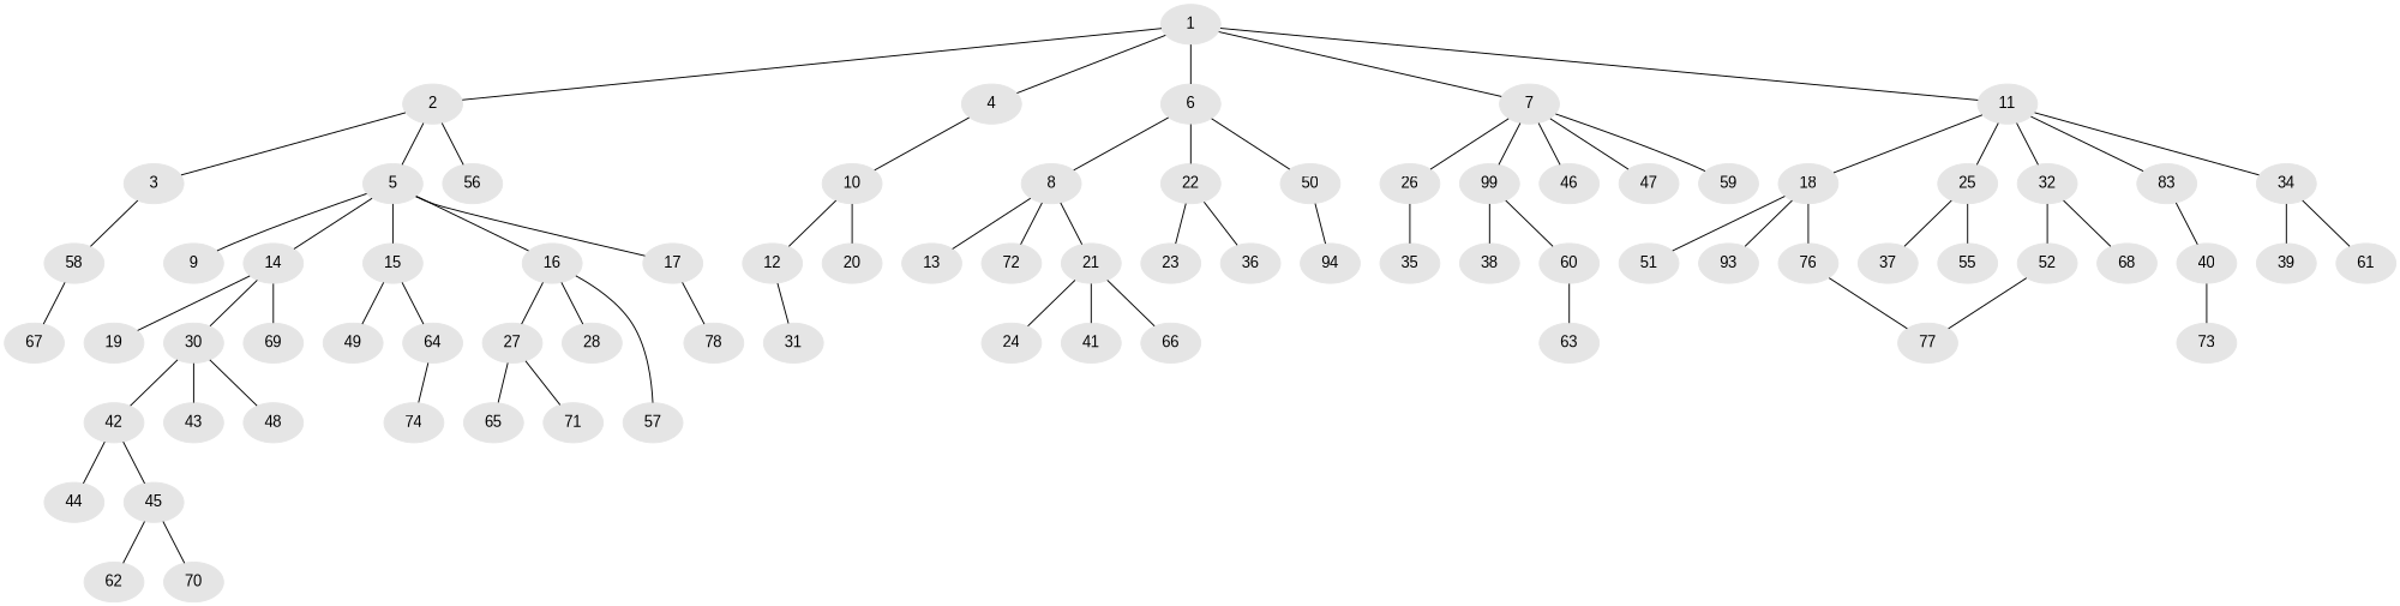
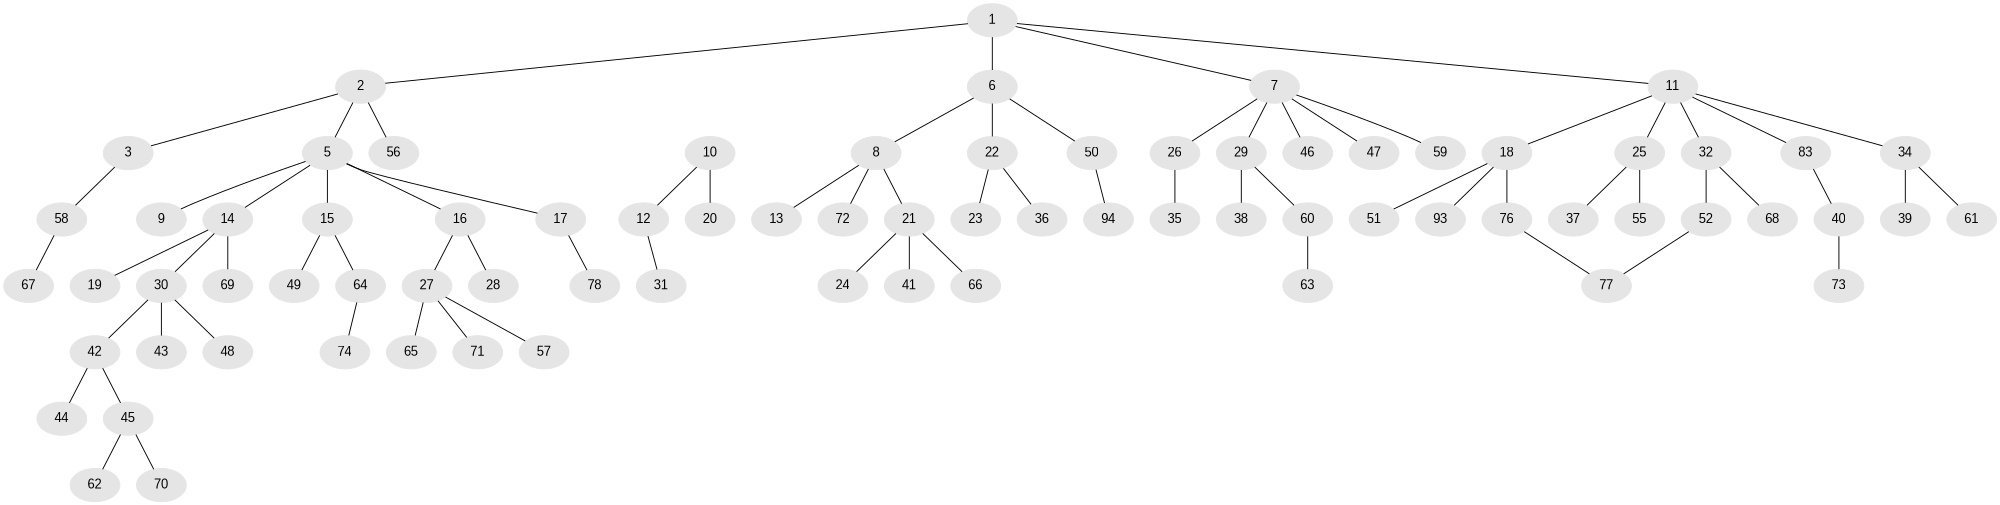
  graph {
    fontname="Liberation Sans"
    node [color=gray90 fontname="Liberation Sans" style=filled]
    edge [fontname="Liberation Sans"]
    1
    2
-   4
    6
    7
    11
    3
    5
    56
    10
    8
    22
    50
    26
-   29 [label=99]
+   29
    46
    47
    59
    18
    25
    32
    n22 [label=83]
    34
    58
    9
    14
    15
    16
    17
    67
    12
    20
    19
    30
    69
    49
    64
    27
    28
    57
    78
    13
    72
    21
    23
    36
    n47 [label=94]
    35
    38
    60
    31
    24
    41
    66
    51
    n56 [label=93]
    76
    37
    55
    52
    68
    40
    39
    61
    42
    43
    48
    74
    65
    71
    77
    63
    44
    45
    73
    62
    70
    1 -- 2
-   1 -- 4
    1 -- 6
    1 -- 7
    1 -- 11
    2 -- 3
    2 -- 5
    2 -- 56
-   4 -- 10
    6 -- 8
    6 -- 22
    6 -- 50
    7 -- 26
    7 -- 29
    7 -- 46
    7 -- 47
    7 -- 59
    11 -- 18
    11 -- 25
    11 -- 32
    11 -- n22
    11 -- 34
    3 -- 58
    5 -- 9
    5 -- 14
    5 -- 15
    5 -- 16
    5 -- 17
    10 -- 12
    10 -- 20
    8 -- 13
    8 -- 72
    8 -- 21
    22 -- 23
    22 -- 36
    50 -- n47
    26 -- 35
    29 -- 38
    29 -- 60
    18 -- 51
    18 -- n56
    18 -- 76
    25 -- 37
    25 -- 55
    32 -- 52
    32 -- 68
    n22 -- 40
    34 -- 39
    34 -- 61
    58 -- 67
    14 -- 19
    14 -- 30
    14 -- 69
    15 -- 49
    15 -- 64
    16 -- 27
    16 -- 28
-   16 -- 57
+   27 -- 57
    17 -- 78
    12 -- 31
    30 -- 42
    30 -- 43
    30 -- 48
    64 -- 74
    27 -- 65
    27 -- 71
    21 -- 24
    21 -- 41
    21 -- 66
    60 -- 63
    76 -- 77
    52 -- 77
    40 -- 73
    42 -- 44
    42 -- 45
    45 -- 62
    45 -- 70
  }
